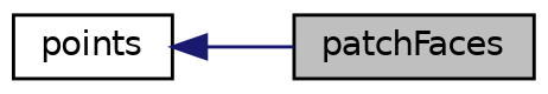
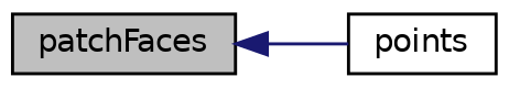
  digraph {
    rankdir=LR
    fontname="DejaVu Sans"
    node [color=black fontname="DejaVu Sans" fontsize=10 shape=record]
    n1 [fillcolor=grey75 fontcolor=black height=0.2 label=patchFaces style=filled width=0.4]
    n2 [height=0.2 label=points width=0.4]
-   n2 -> n1 [color=midnightblue dir=back fontname="DejaVu Sans" fontsize=10 labelfontname=FreeSans labelfontsize=10 style=solid]
+   n1 -> n2 [color=midnightblue dir=back fontname="DejaVu Sans" fontsize=10 labelfontname=FreeSans labelfontsize=10 style=solid]
  }
